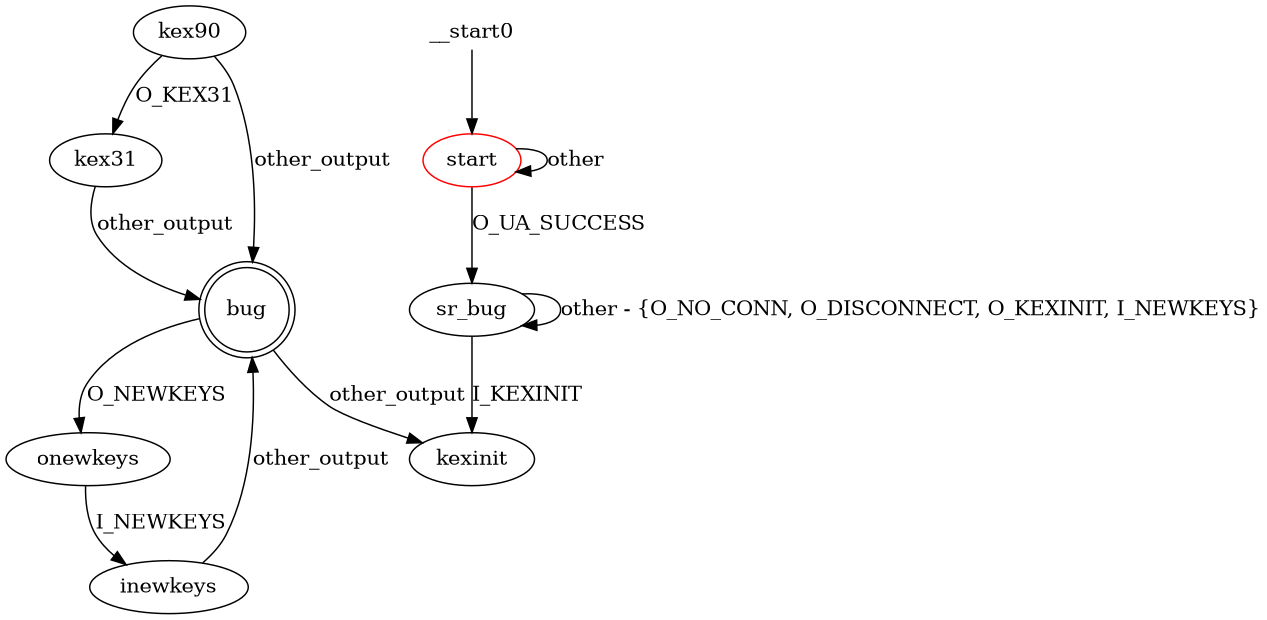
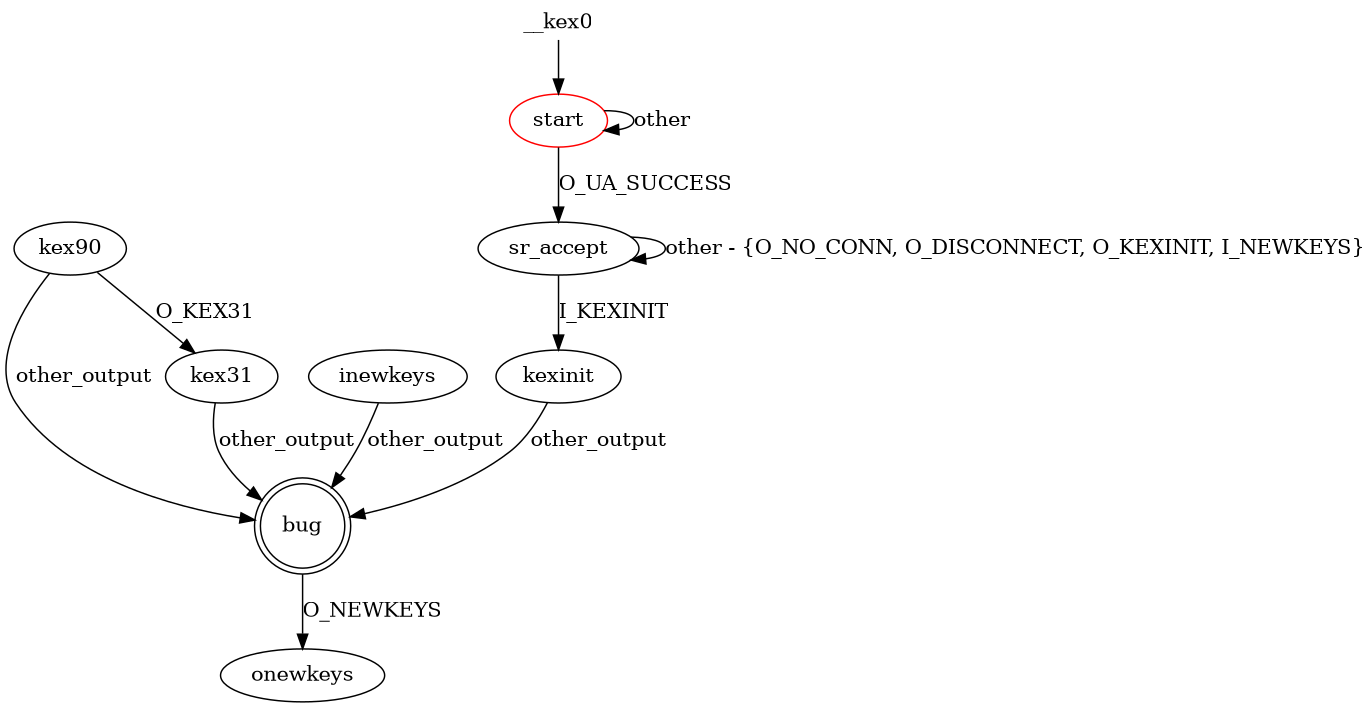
  digraph {
    start [color=red]
-   sr_accept [label=sr_bug]
+   sr_accept
    kexinit
    bug [shape=doublecircle]
    onewkeys
    n6 [label=kex90]
    kex31
    inewkeys
-   __start0 [height=0 shape=none width=0]
+   __start0 [height=0 shape=none width=0 label=__kex0]
    start -> start [label=other]
    start -> sr_accept [label=O_UA_SUCCESS]
    sr_accept -> sr_accept [label="other - {O_NO_CONN, O_DISCONNECT, O_KEXINIT, I_NEWKEYS}"]
    sr_accept -> kexinit [label=I_KEXINIT]
-   bug -> kexinit [label=other_output]
+   kexinit -> bug [label=other_output]
    bug -> onewkeys [label=O_NEWKEYS]
-   onewkeys -> inewkeys [label=I_NEWKEYS]
    n6 -> bug [label=other_output]
    n6 -> kex31 [label=O_KEX31]
    kex31 -> bug [label=other_output]
    inewkeys -> bug [label=other_output]
    __start0 -> start
  }
